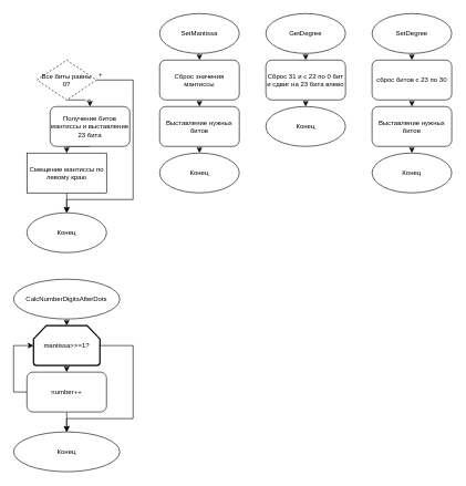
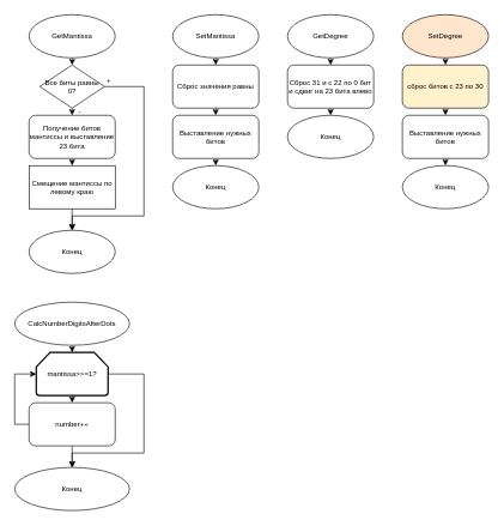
  <mxCell id="0" />
  <mxCell id="1" parent="0" />
  <mxCell id="2" style="edgeStyle=orthogonalEdgeStyle;rounded=0;orthogonalLoop=1;jettySize=auto;html=1;exitX=0.5;exitY=1;exitDx=0;exitDy=0;entryX=0.5;entryY=0;entryDx=0;entryDy=0;fontSize=10;" edge="1" parent="1" source="6" target="8"><mxGeometry relative="1" as="geometry" /></mxCell>
  <mxCell id="3" value="-" style="edgeLabel;html=1;align=center;verticalAlign=middle;resizable=0;points=[];fontSize=10;" vertex="1" connectable="0" parent="2"><mxGeometry x="-0.155" relative="1" as="geometry"><mxPoint x="10" as="offset" /></mxGeometry></mxCell>
  <mxCell id="4" style="edgeStyle=orthogonalEdgeStyle;rounded=0;orthogonalLoop=1;jettySize=auto;html=1;exitX=1;exitY=0.5;exitDx=0;exitDy=0;entryX=0.5;entryY=0;entryDx=0;entryDy=0;fontSize=10;" edge="1" parent="1" source="6" target="13"><mxGeometry relative="1" as="geometry"><Array as="points"><mxPoint x="200" y="120" /><mxPoint x="200" y="300" /><mxPoint x="100" y="300" /></Array></mxGeometry></mxCell>
  <mxCell id="5" value="+" style="edgeLabel;html=1;align=center;verticalAlign=middle;resizable=0;points=[];fontSize=10;" vertex="1" connectable="0" parent="4"><mxGeometry x="-0.924" y="2" relative="1" as="geometry"><mxPoint x="-8" y="-8" as="offset" /></mxGeometry></mxCell>
- <mxCell id="6" value="Все биты равны 0?" style="rhombus;whiteSpace=wrap;html=1;fontSize=10;dashed=1;" vertex="1" parent="1"><mxGeometry x="55" y="90" width="90" height="60" as="geometry" /></mxCell>
+ <mxCell id="6" value="Все биты равны 0?" style="rhombus;whiteSpace=wrap;html=1;fontSize=10;" vertex="1" parent="1"><mxGeometry x="55" y="90" width="90" height="60" as="geometry" /></mxCell>
  <mxCell id="7" style="edgeStyle=orthogonalEdgeStyle;rounded=0;orthogonalLoop=1;jettySize=auto;html=1;exitX=0.5;exitY=1;exitDx=0;exitDy=0;entryX=0.5;entryY=0;entryDx=0;entryDy=0;fontSize=10;" edge="1" parent="1" source="8" target="10"><mxGeometry relative="1" as="geometry" /></mxCell>
- <mxCell id="8" value="&lt;font style=&quot;font-size: 10px;&quot;&gt;Получение битов мантиссы и выставление 23 бита&lt;/font&gt;" style="rounded=1;whiteSpace=wrap;html=1;fontSize=10;" vertex="1" parent="1"><mxGeometry x="75" y="160" width="120" height="60" as="geometry" /></mxCell>
+ <mxCell id="8" value="&lt;font style=&quot;font-size: 10px;&quot;&gt;Получение битов мантиссы и выставление 23 бита&lt;/font&gt;" style="rounded=1;whiteSpace=wrap;html=1;fontSize=10;" vertex="1" parent="1"><mxGeometry x="40" y="160" width="120" height="60" as="geometry" /></mxCell>
  <mxCell id="9" style="edgeStyle=orthogonalEdgeStyle;rounded=0;orthogonalLoop=1;jettySize=auto;html=1;exitX=0.5;exitY=1;exitDx=0;exitDy=0;entryX=0.5;entryY=0;entryDx=0;entryDy=0;fontSize=10;" edge="1" parent="1" source="10" target="13"><mxGeometry relative="1" as="geometry" /></mxCell>
  <mxCell id="10" value="&lt;span style=&quot;font-size: 10px;&quot;&gt;Смещение мантиссы по левому краю&lt;/span&gt;" style="whiteSpace=wrap;html=1;fontSize=10;rounded=0;" vertex="1" parent="1"><mxGeometry x="40" y="230" width="120" height="60" as="geometry" /></mxCell>
+ <mxCell id="11" style="edgeStyle=orthogonalEdgeStyle;rounded=0;orthogonalLoop=1;jettySize=auto;html=1;exitX=0.5;exitY=1;exitDx=0;exitDy=0;entryX=0.5;entryY=0;entryDx=0;entryDy=0;fontSize=10;" edge="1" parent="1" source="12" target="6"><mxGeometry relative="1" as="geometry" /></mxCell>
+ <mxCell id="12" value="GetMantissa" style="ellipse;whiteSpace=wrap;html=1;fontSize=10;" vertex="1" parent="1"><mxGeometry x="40" y="20" width="120" height="60" as="geometry" /></mxCell>
  <mxCell id="13" value="Конец" style="ellipse;whiteSpace=wrap;html=1;fontSize=10;" vertex="1" parent="1"><mxGeometry x="40" y="320" width="120" height="60" as="geometry" /></mxCell>
  <mxCell id="14" style="edgeStyle=orthogonalEdgeStyle;rounded=0;orthogonalLoop=1;jettySize=auto;html=1;exitX=0.5;exitY=1;exitDx=0;exitDy=0;entryX=0.5;entryY=0;entryDx=0;entryDy=0;fontSize=10;" edge="1" parent="1" source="15" target="17"><mxGeometry relative="1" as="geometry" /></mxCell>
- <mxCell id="15" value="&lt;span style=&quot;font-size: 10px;&quot;&gt;Сброс значения мантиссы&lt;/span&gt;" style="rounded=1;whiteSpace=wrap;html=1;fontSize=10;" vertex="1" parent="1"><mxGeometry x="240" y="90" width="120" height="60" as="geometry" /></mxCell>
+ <mxCell id="15" value="&lt;span style=&quot;font-size: 10px;&quot;&gt;Сброс значения равны&lt;/span&gt;" style="rounded=1;whiteSpace=wrap;html=1;fontSize=10;" vertex="1" parent="1"><mxGeometry x="240" y="90" width="120" height="60" as="geometry" /></mxCell>
  <mxCell id="16" style="edgeStyle=orthogonalEdgeStyle;rounded=0;orthogonalLoop=1;jettySize=auto;html=1;exitX=0.5;exitY=1;exitDx=0;exitDy=0;entryX=0.5;entryY=0;entryDx=0;entryDy=0;fontSize=10;" edge="1" parent="1" source="17" target="20"><mxGeometry relative="1" as="geometry" /></mxCell>
  <mxCell id="17" value="&lt;span style=&quot;font-size: 10px;&quot;&gt;Выставление нужных битов&lt;/span&gt;" style="rounded=1;whiteSpace=wrap;html=1;fontSize=10;" vertex="1" parent="1"><mxGeometry x="240" y="160" width="120" height="60" as="geometry" /></mxCell>
  <mxCell id="18" style="edgeStyle=orthogonalEdgeStyle;rounded=0;orthogonalLoop=1;jettySize=auto;html=1;exitX=0.5;exitY=1;exitDx=0;exitDy=0;fontSize=10;" edge="1" parent="1" source="19"><mxGeometry relative="1" as="geometry"><mxPoint x="300" y="90" as="targetPoint" /></mxGeometry></mxCell>
  <mxCell id="19" value="SetMantissa" style="ellipse;whiteSpace=wrap;html=1;fontSize=10;" vertex="1" parent="1"><mxGeometry x="240" y="20" width="120" height="60" as="geometry" /></mxCell>
  <mxCell id="20" value="Конец" style="ellipse;whiteSpace=wrap;html=1;fontSize=10;" vertex="1" parent="1"><mxGeometry x="240" y="230" width="120" height="60" as="geometry" /></mxCell>
  <mxCell id="21" style="edgeStyle=orthogonalEdgeStyle;rounded=0;orthogonalLoop=1;jettySize=auto;html=1;exitX=0.5;exitY=1;exitDx=0;exitDy=0;entryX=0.5;entryY=0;entryDx=0;entryDy=0;fontSize=10;" edge="1" parent="1" source="22"><mxGeometry relative="1" as="geometry"><mxPoint x="460" y="160" as="targetPoint" /></mxGeometry></mxCell>
  <mxCell id="22" value="&lt;span style=&quot;font-size: 10px;&quot;&gt;Сброс 31 и с 22 по 0 бит и сдвиг на 23 бита влево&lt;/span&gt;" style="rounded=1;whiteSpace=wrap;html=1;fontSize=10;" vertex="1" parent="1"><mxGeometry x="400" y="90" width="120" height="60" as="geometry" /></mxCell>
  <mxCell id="23" style="edgeStyle=orthogonalEdgeStyle;rounded=0;orthogonalLoop=1;jettySize=auto;html=1;exitX=0.5;exitY=1;exitDx=0;exitDy=0;fontSize=10;" edge="1" parent="1" source="24"><mxGeometry relative="1" as="geometry"><mxPoint x="460" y="90" as="targetPoint" /></mxGeometry></mxCell>
  <mxCell id="24" value="GetDegree" style="ellipse;whiteSpace=wrap;html=1;fontSize=10;" vertex="1" parent="1"><mxGeometry x="400" y="20" width="120" height="60" as="geometry" /></mxCell>
  <mxCell id="25" value="Конец" style="ellipse;whiteSpace=wrap;html=1;fontSize=10;" vertex="1" parent="1"><mxGeometry x="400" y="160" width="120" height="60" as="geometry" /></mxCell>
  <mxCell id="26" style="edgeStyle=orthogonalEdgeStyle;rounded=0;orthogonalLoop=1;jettySize=auto;html=1;exitX=0.5;exitY=1;exitDx=0;exitDy=0;fontSize=10;" edge="1" parent="1" source="27"><mxGeometry relative="1" as="geometry"><mxPoint x="620" y="90" as="targetPoint" /></mxGeometry></mxCell>
- <mxCell id="27" value="SetDegree" style="ellipse;whiteSpace=wrap;html=1;fontSize=10;" vertex="1" parent="1"><mxGeometry x="560" y="20" width="120" height="60" as="geometry" /></mxCell>
+ <mxCell id="27" value="SetDegree" style="ellipse;whiteSpace=wrap;html=1;fontSize=10;fillColor=#ffe6cc;" vertex="1" parent="1"><mxGeometry x="560" y="20" width="120" height="60" as="geometry" /></mxCell>
  <mxCell id="28" style="edgeStyle=orthogonalEdgeStyle;rounded=0;orthogonalLoop=1;jettySize=auto;html=1;exitX=0.5;exitY=1;exitDx=0;exitDy=0;entryX=0.5;entryY=0;entryDx=0;entryDy=0;fontSize=10;" edge="1" parent="1" source="29" target="31"><mxGeometry relative="1" as="geometry" /></mxCell>
- <mxCell id="29" value="&lt;span style=&quot;font-size: 10px;&quot;&gt;сброс битов с 23 по 30&lt;/span&gt;" style="rounded=1;whiteSpace=wrap;html=1;fontSize=10;" vertex="1" parent="1"><mxGeometry x="560" y="90" width="120" height="60" as="geometry" /></mxCell>
+ <mxCell id="29" value="&lt;span style=&quot;font-size: 10px;&quot;&gt;сброс битов с 23 по 30&lt;/span&gt;" style="rounded=1;whiteSpace=wrap;html=1;fontSize=10;fillColor=#fff2cc;" vertex="1" parent="1"><mxGeometry x="560" y="90" width="120" height="60" as="geometry" /></mxCell>
  <mxCell id="30" style="edgeStyle=orthogonalEdgeStyle;rounded=0;orthogonalLoop=1;jettySize=auto;html=1;exitX=0.5;exitY=1;exitDx=0;exitDy=0;entryX=0.5;entryY=0;entryDx=0;entryDy=0;fontSize=10;" edge="1" parent="1" source="31" target="32"><mxGeometry relative="1" as="geometry" /></mxCell>
  <mxCell id="31" value="&lt;span style=&quot;font-size: 10px;&quot;&gt;Выставление нужных битов&lt;/span&gt;" style="rounded=1;whiteSpace=wrap;html=1;fontSize=10;" vertex="1" parent="1"><mxGeometry x="560" y="160" width="120" height="60" as="geometry" /></mxCell>
  <mxCell id="32" value="Конец" style="ellipse;whiteSpace=wrap;html=1;fontSize=10;" vertex="1" parent="1"><mxGeometry x="560" y="230" width="120" height="60" as="geometry" /></mxCell>
  <mxCell id="33" style="edgeStyle=orthogonalEdgeStyle;rounded=0;orthogonalLoop=1;jettySize=auto;html=1;exitX=0.5;exitY=1;exitDx=0;exitDy=0;fontSize=10;" edge="1" parent="1" source="34"><mxGeometry relative="1" as="geometry"><mxPoint x="100" y="490" as="targetPoint" /></mxGeometry></mxCell>
  <mxCell id="34" value="CalcNumberDigitsAfterDots" style="ellipse;whiteSpace=wrap;html=1;fontSize=10;" vertex="1" parent="1"><mxGeometry x="20" y="420" width="160" height="60" as="geometry" /></mxCell>
  <mxCell id="35" style="edgeStyle=orthogonalEdgeStyle;rounded=0;orthogonalLoop=1;jettySize=auto;html=1;exitX=0.5;exitY=1;exitDx=0;exitDy=0;entryX=0.5;entryY=0;entryDx=0;entryDy=0;fontSize=10;" edge="1" parent="1" target="36"><mxGeometry relative="1" as="geometry"><mxPoint x="100" y="620" as="sourcePoint" /></mxGeometry></mxCell>
  <mxCell id="36" value="Конец" style="ellipse;whiteSpace=wrap;html=1;fontSize=10;" vertex="1" parent="1"><mxGeometry x="20" y="650" width="160" height="60" as="geometry" /></mxCell>
  <mxCell id="37" style="edgeStyle=orthogonalEdgeStyle;rounded=0;orthogonalLoop=1;jettySize=auto;html=1;exitX=1;exitY=0.5;exitDx=0;exitDy=0;exitPerimeter=0;entryX=0.5;entryY=0;entryDx=0;entryDy=0;fontSize=10;" edge="1" parent="1" source="39" target="36"><mxGeometry relative="1" as="geometry"><Array as="points"><mxPoint x="200" y="520" /><mxPoint x="200" y="630" /><mxPoint x="100" y="630" /></Array></mxGeometry></mxCell>
  <mxCell id="38" style="edgeStyle=orthogonalEdgeStyle;rounded=0;orthogonalLoop=1;jettySize=auto;html=1;exitX=0.5;exitY=1;exitDx=0;exitDy=0;exitPerimeter=0;entryX=0.5;entryY=0;entryDx=0;entryDy=0;fontSize=10;" edge="1" parent="1" source="39" target="41"><mxGeometry relative="1" as="geometry" /></mxCell>
  <mxCell id="39" value="mantissa&amp;gt;&amp;gt;=1?" style="strokeWidth=2;html=1;shape=mxgraph.flowchart.loop_limit;whiteSpace=wrap;fontSize=10;" vertex="1" parent="1"><mxGeometry x="50" y="490" width="100" height="60" as="geometry" /></mxCell>
  <mxCell id="40" style="edgeStyle=orthogonalEdgeStyle;rounded=0;orthogonalLoop=1;jettySize=auto;html=1;exitX=0;exitY=0.5;exitDx=0;exitDy=0;entryX=0;entryY=0.5;entryDx=0;entryDy=0;entryPerimeter=0;fontSize=10;" edge="1" parent="1" source="41" target="39"><mxGeometry relative="1" as="geometry" /></mxCell>
  <mxCell id="41" value="number++" style="rounded=1;whiteSpace=wrap;html=1;fontSize=10;" vertex="1" parent="1"><mxGeometry x="40" y="560" width="120" height="60" as="geometry" /></mxCell>
